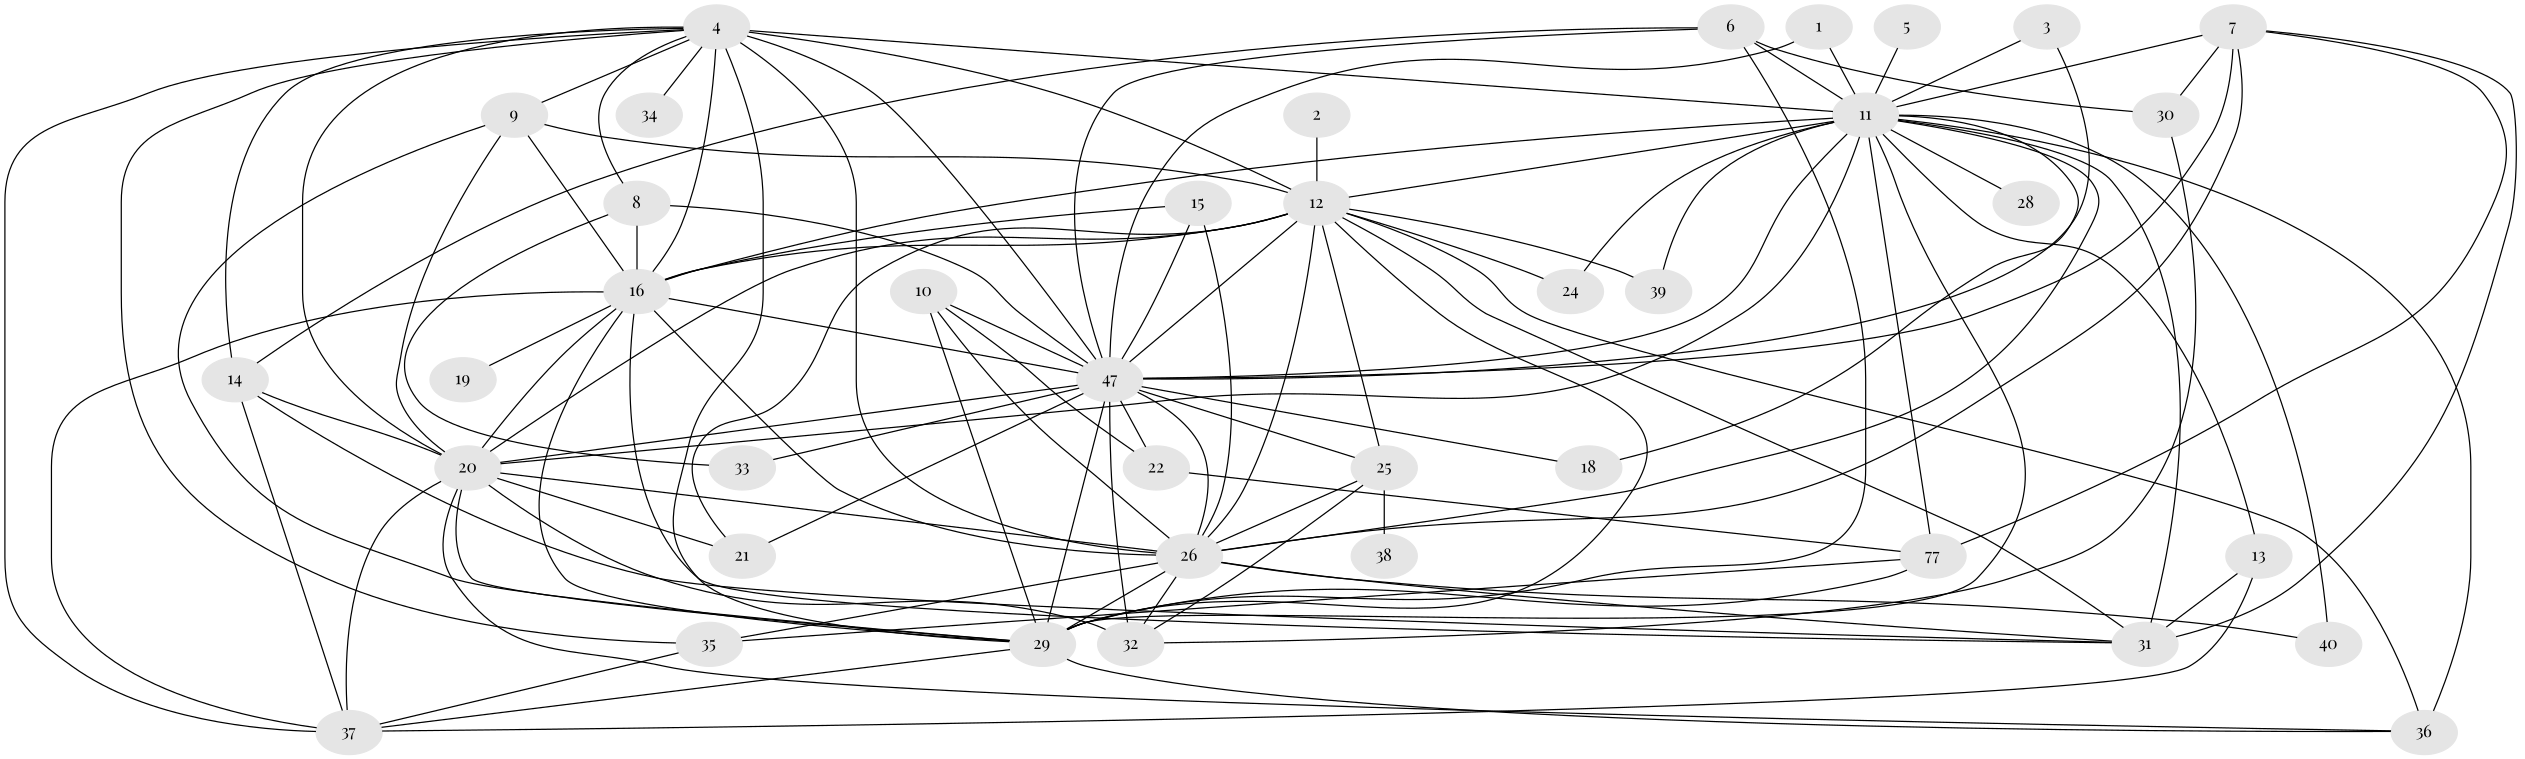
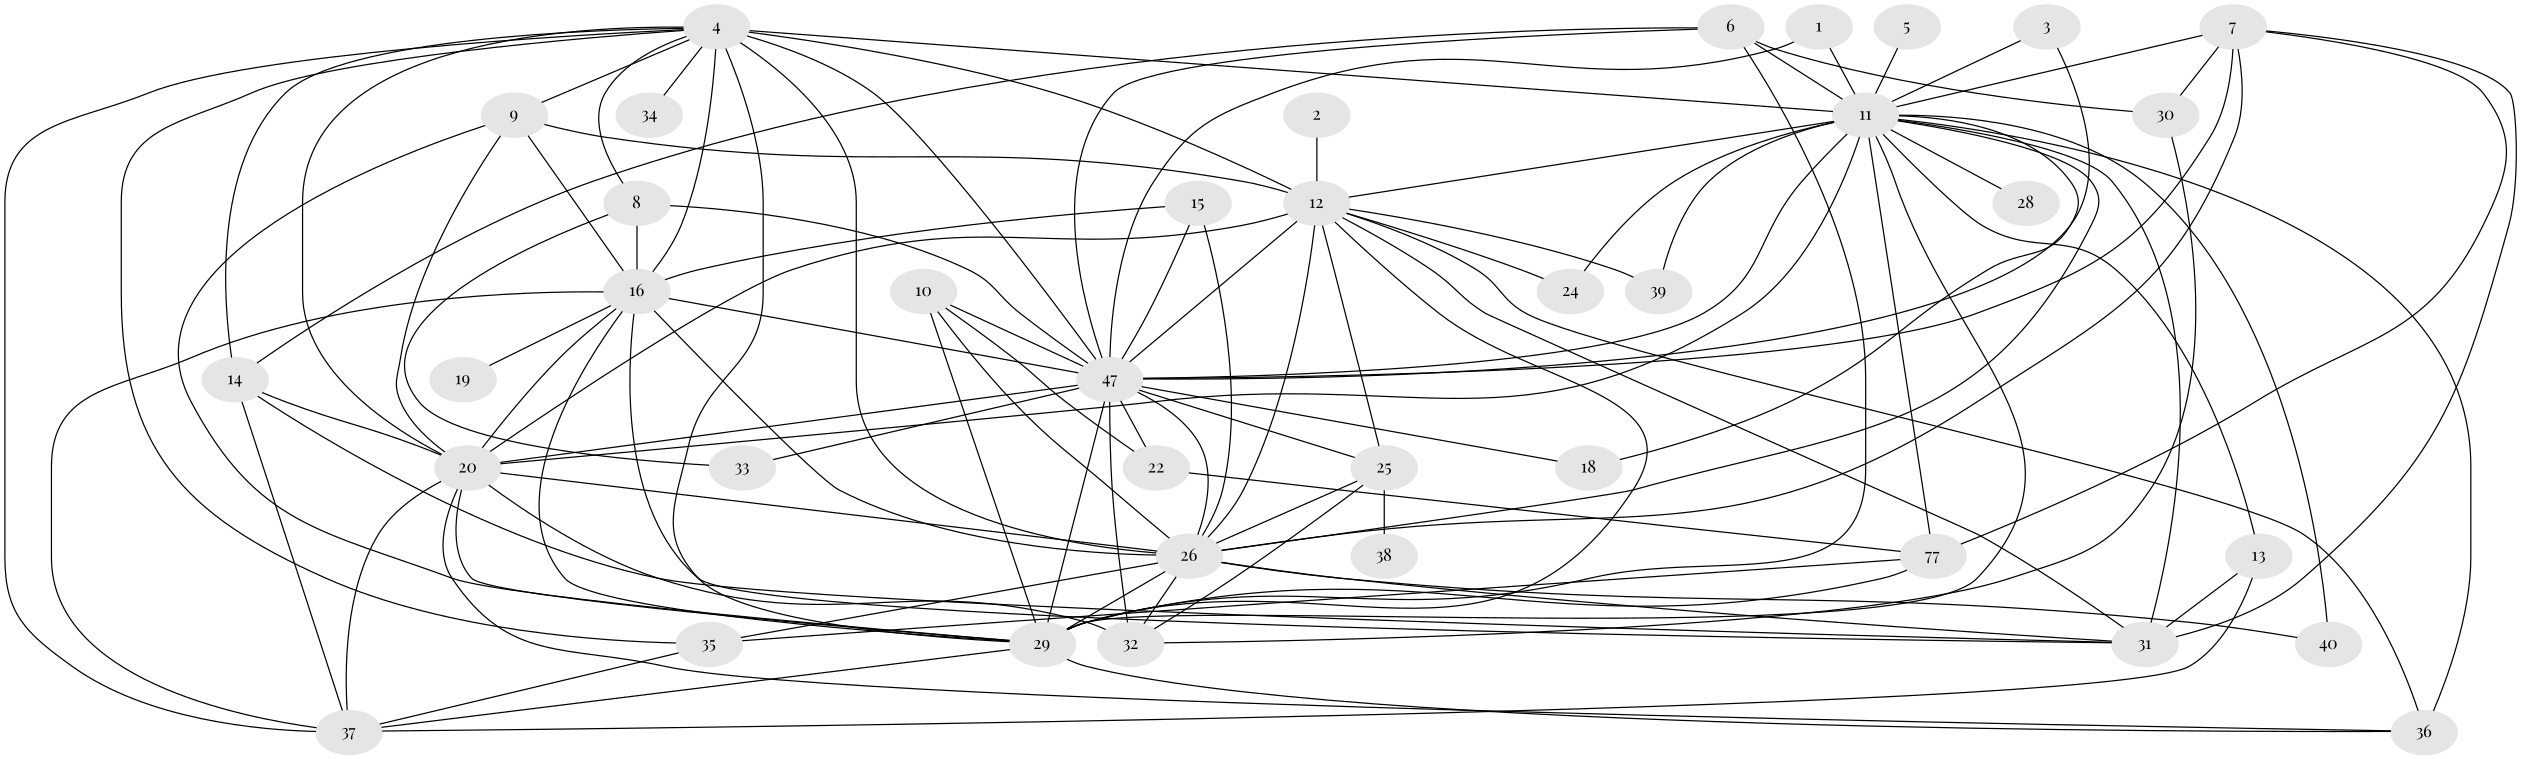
  graph {
    fontname="Playfair Display"
    node [color=gray90 fontname="Playfair Display" style=filled]
    edge [fontname="Playfair Display" weight=1.0]
    1
    11
    n3 [label=47]
    12
    16
    20
    26
    29
    n9 [label=77]
    31
    13
    18
    24
    28
    36
    39
    40
    33
    22
-   21
    25
    32
    2
    3
    4
    8
    9
    14
    34
    35
    37
    19
    5
    6
    30
    7
    10
    38
    15
    1 -- 11
    1 -- n3
    11 -- n3 [weight=2.0]
    11 -- 12 [weight=2.0]
-   11 -- 16
    11 -- 20 [weight=4.0]
    11 -- 26
    11 -- 29 [weight=2.0]
    11 -- n9
    11 -- 31 [weight=2.0]
    11 -- 13
    11 -- 18
    11 -- 24
    11 -- 28
    11 -- 36 [weight=2.0]
    11 -- 39
    11 -- 40
    n3 -- 20 [weight=5.0]
    n3 -- 26 [weight=3.0]
    n3 -- 29 [weight=2.0]
    n3 -- 18
    n3 -- 33
    n3 -- 22 [weight=3.0]
-   n3 -- 21
    n3 -- 25
    n3 -- 32 [weight=3.0]
    12 -- n3 [weight=2.0]
-   12 -- 16
    12 -- 20 [weight=2.0]
    12 -- 26 [weight=2.0]
    12 -- 29
    12 -- 31
    12 -- 24
    12 -- 36
    12 -- 39
-   12 -- 21
    12 -- 25
    16 -- n3 [weight=2.0]
    16 -- 20 [weight=3.0]
    16 -- 26
    16 -- 29
    16 -- 31
    16 -- 37
    16 -- 19
    20 -- 26 [weight=2.0]
    20 -- 29 [weight=2.0]
    20 -- 36
-   20 -- 21
    20 -- 32
    26 -- 29 [weight=2.0]
    26 -- 31
    26 -- 40
    26 -- 32
    26 -- 35
    29 -- 36
    29 -- 37
    n9 -- 29
    n9 -- 35
    13 -- 31
    13 -- 37
    22 -- n9
    25 -- 26
    25 -- 32
    25 -- 38
    2 -- 12
    3 -- 11
    3 -- n3
    4 -- 11
    4 -- n3 [weight=3.0]
    4 -- 12
    4 -- 16 [weight=2.0]
    4 -- 20 [weight=3.0]
    4 -- 26 [weight=3.0]
    4 -- 29 [weight=2.0]
    4 -- 8
    4 -- 9
    4 -- 14
    4 -- 34
    4 -- 35
    4 -- 37
    8 -- n3 [weight=2.0]
    8 -- 16
    8 -- 33
    9 -- 12
    9 -- 16
    9 -- 20
    9 -- 29
    14 -- 20
    14 -- 31
    14 -- 37
    35 -- 37
    37 -- 20
    5 -- 11
    6 -- 11
    6 -- n3
    6 -- 29
    6 -- 14
    6 -- 30
    30 -- 32
    7 -- 11
    7 -- n3 [weight=2.0]
    7 -- 26
    7 -- n9
    7 -- 31
    7 -- 30
    10 -- n3
    10 -- 26
    10 -- 29
    10 -- 22
    15 -- n3
    15 -- 16
    15 -- 26
  }
